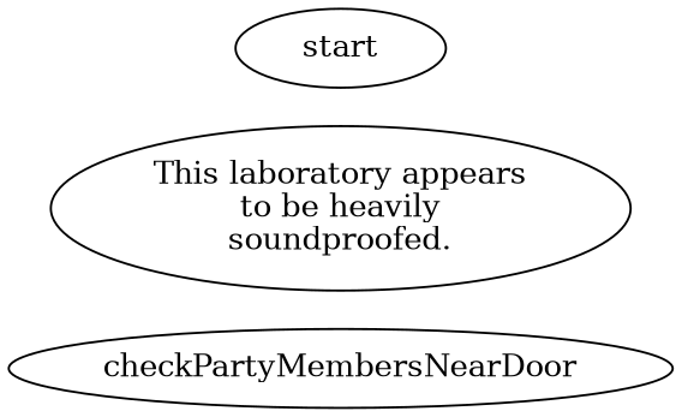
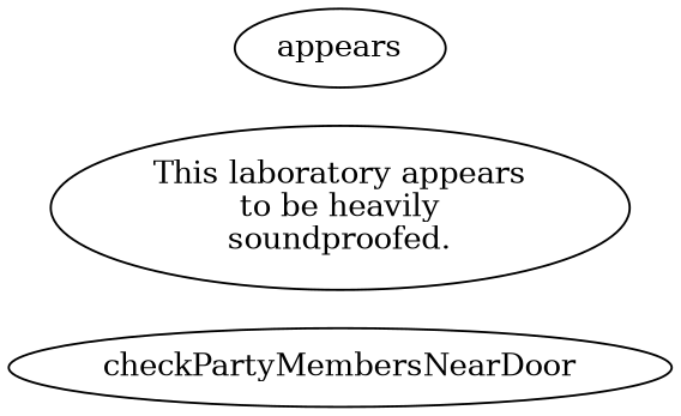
  digraph {
    rankdir=LR
    node [color="#000000" fillcolor="#FFFFFF" style=filled]
    checkPartyMembersNearDoor
    n2 [label="This laboratory appears\nto be heavily\nsoundproofed."]
-   start
+   start [label=appears]
  }
